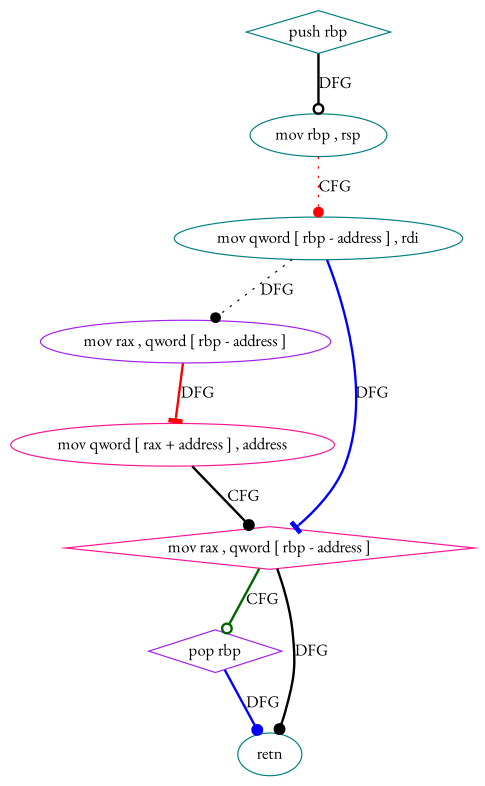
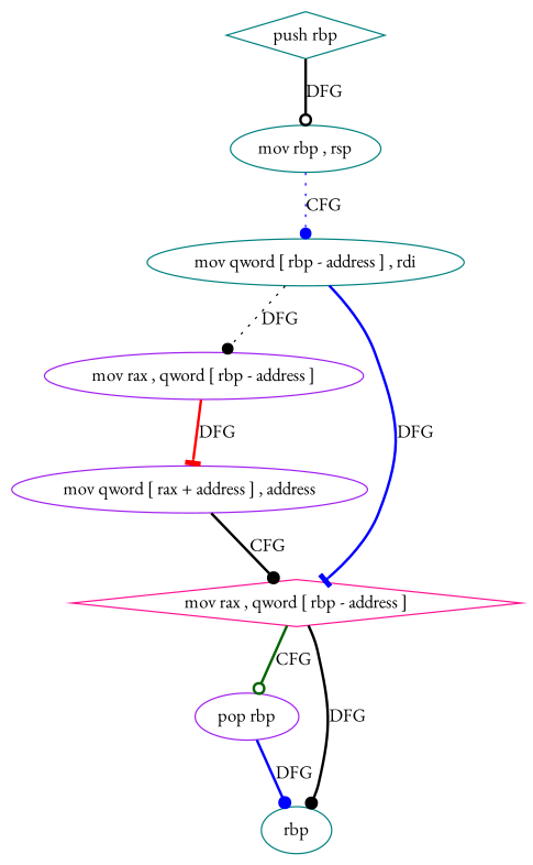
  digraph {
    fontname="EB Garamond"
    node [color=teal fontname="EB Garamond" shape=ellipse]
    edge [arrowhead=dot color=black fontname="EB Garamond" style=bold]
    n1 [label="push rbp" shape=diamond]
    n2 [label="mov rbp , rsp"]
    n3 [label="mov qword [ rbp - address ] , rdi"]
    n4 [color=purple label="mov rax , qword [ rbp - address ]"]
    n5 [color=deeppink label="mov rax , qword [ rbp - address ]" shape=diamond]
-   n6 [color=deeppink label="mov qword [ rax + address ] , address"]
-   n7 [color=purple label="pop rbp" shape=diamond]
-   n8 [label=retn]
+   n6 [color=purple label="mov qword [ rax + address ] , address"]
+   n7 [color=purple label="pop rbp"]
+   n8 [label=rbp]
    n1 -> n2 [arrowhead=odot label=DFG]
-   n2 -> n3 [color=red label=CFG style=dotted]
+   n2 -> n3 [color=blue label=CFG style=dotted]
    n3 -> n4 [label=DFG style=dotted]
    n3 -> n5 [arrowhead=tee color=blue label=DFG]
    n4 -> n6 [arrowhead=tee color=red label=DFG]
    n5 -> n7 [arrowhead=odot color=darkgreen label=CFG]
    n5 -> n8 [label=DFG]
    n6 -> n5 [label=CFG]
    n7 -> n8 [color=blue label=DFG]
  }
